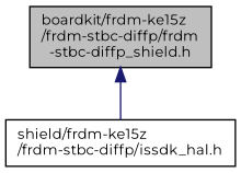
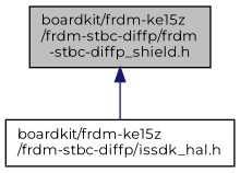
  digraph {
    fontname=Montserrat
    node [color=black fontname=Montserrat fontsize=10 shape=record style=filled]
    n1 [fillcolor=grey75 fontcolor=black height=0.2 label="boardkit/frdm-ke15z\l/frdm-stbc-diffp/frdm\l-stbc-diffp_shield.h" width=0.4]
-   n2 [fillcolor=white height=0.2 label="shield/frdm-ke15z\l/frdm-stbc-diffp/issdk_hal.h" width=0.4]
+   n2 [fillcolor=white height=0.2 label="boardkit/frdm-ke15z\l/frdm-stbc-diffp/issdk_hal.h" width=0.4]
    n1 -> n2 [color=midnightblue dir=back fontname=Montserrat fontsize=10 labelfontname=Helvetica labelfontsize=10 style=solid]
  }
